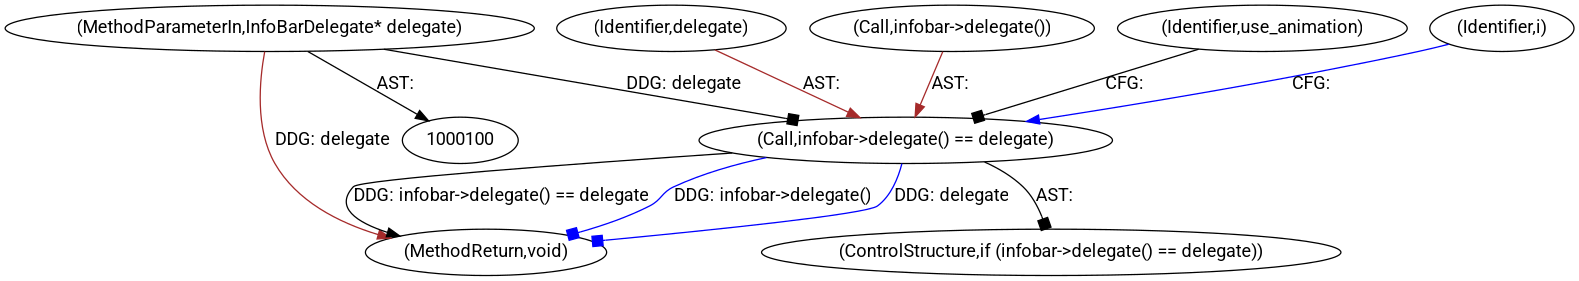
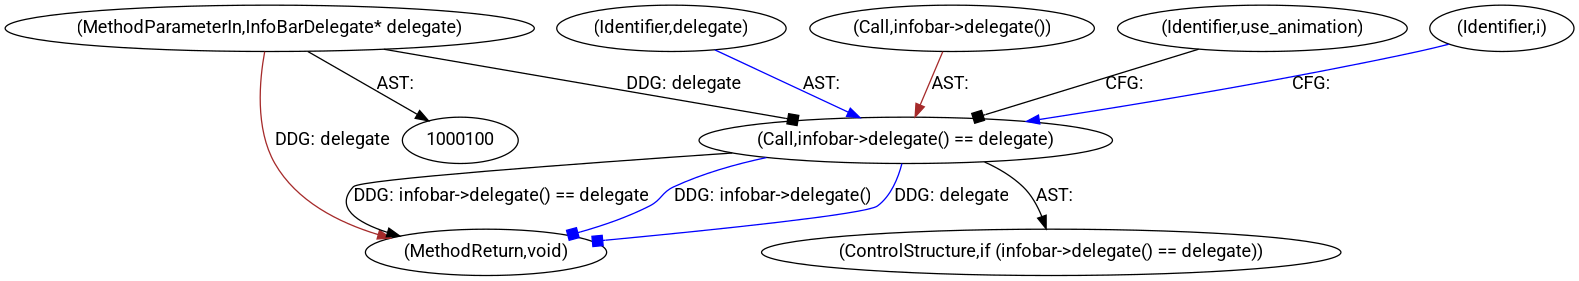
  digraph {
    fontname=Roboto
    node [fontname=Roboto]
    edge [arrowhead=normal color=black fontname=Roboto]
    n1 [label="(MethodParameterIn,InfoBarDelegate* delegate)"]
    n2 [label="(Call,infobar->delegate() == delegate)"]
    n3 [label="(MethodReturn,void)"]
    1000100
    n5 [label="(ControlStructure,if (infobar->delegate() == delegate))"]
    n6 [label="(Identifier,delegate)"]
    n7 [label="(Call,infobar->delegate())"]
    n8 [label="(Identifier,use_animation)"]
    n9 [label="(Identifier,i)"]
    n1 -> n2 [arrowhead=box label="DDG: delegate"]
    n1 -> n3 [color=brown label="DDG: delegate"]
    n1 -> 1000100 [label="AST: "]
    n2 -> n3 [arrowhead=box color=blue label="DDG: delegate"]
    n2 -> n3 [label="DDG: infobar->delegate() == delegate"]
    n2 -> n3 [arrowhead=box color=blue label="DDG: infobar->delegate()"]
-   n2 -> n5 [arrowhead=box label="AST: "]
-   n6 -> n2 [color=brown label="AST: "]
+   n2 -> n5 [label="AST: "]
+   n6 -> n2 [color=blue label="AST: "]
    n7 -> n2 [color=brown label="AST: "]
    n8 -> n2 [arrowhead=box label="CFG: "]
    n9 -> n2 [color=blue label="CFG: "]
  }
